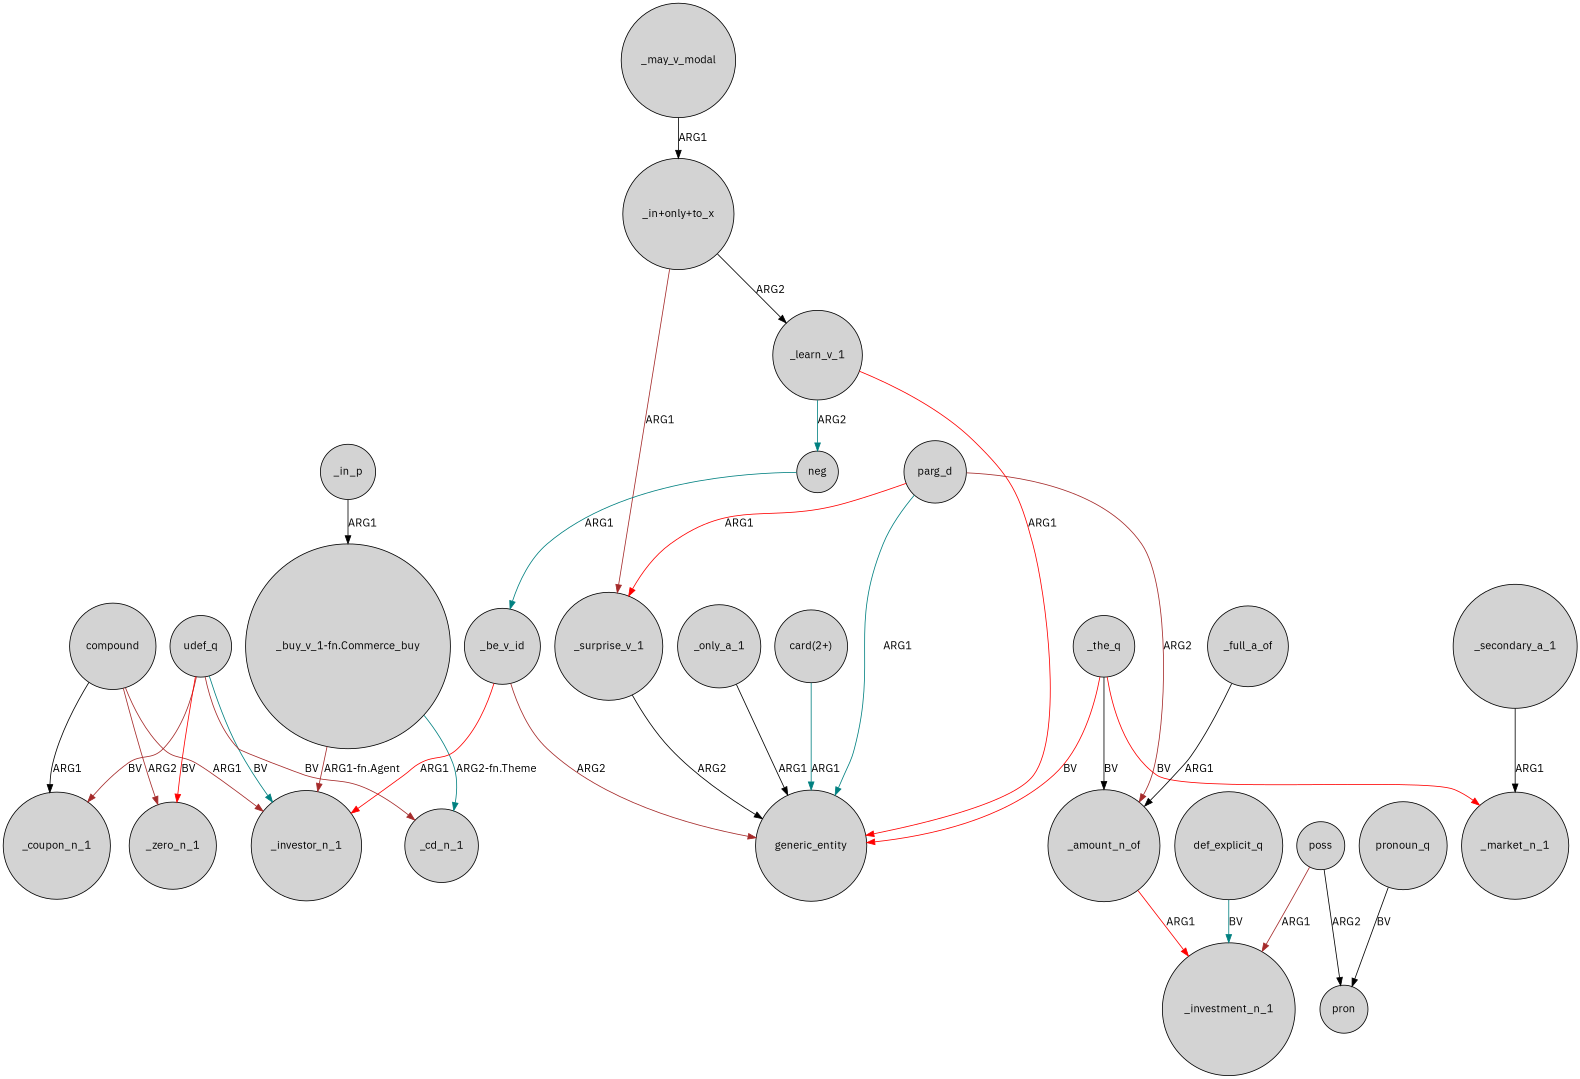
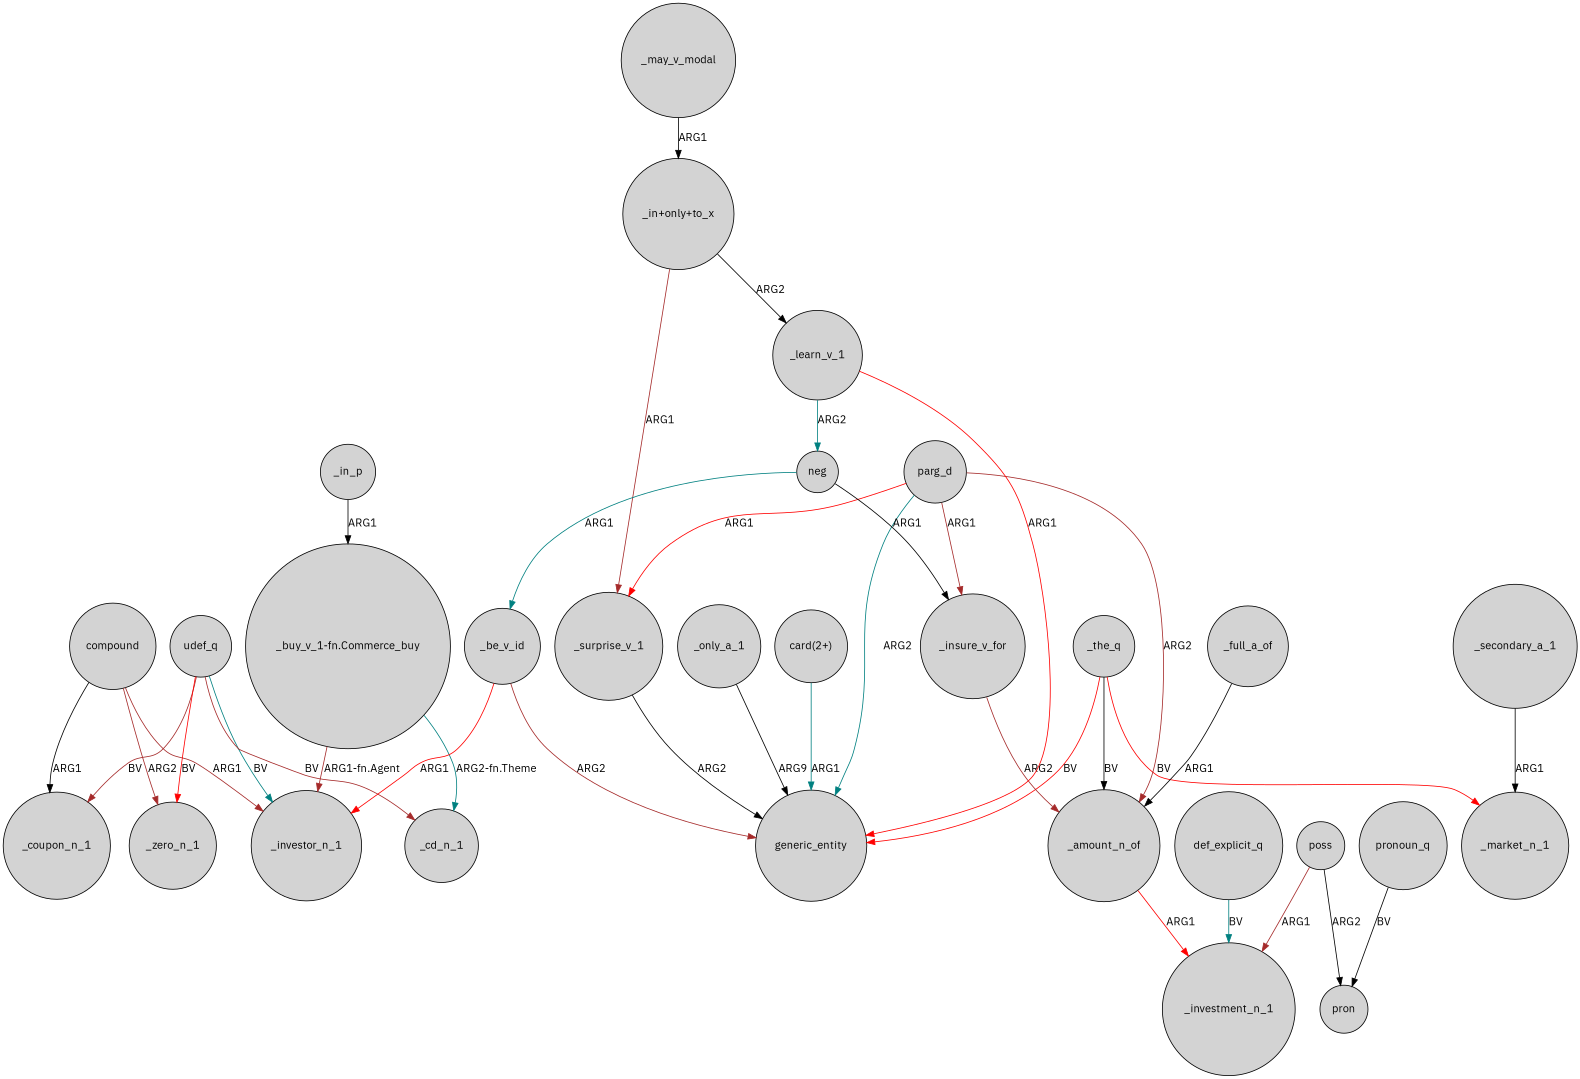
  digraph {
    fontname="IBM Plex Sans"
    node [fontname="IBM Plex Sans" shape=circle style=filled]
    edge [color=black fontname="IBM Plex Sans"]
    compound
    _coupon_n_1
    _zero_n_1
    _investor_n_1
    _the_q
    generic_entity
    _amount_n_of
    _market_n_1
    _investment_n_1
    udef_q
    _cd_n_1
    _only_a_1
    poss
    pron
    parg_d
    _surprise_v_1
+   _insure_v_for
    _full_a_of
    _in_p
    "_buy_v_1-fn.Commerce_buy"
    n21 [label="_in+only+to_x"]
    _learn_v_1
    neg
    _be_v_id
    _may_v_modal
    pronoun_q
    _secondary_a_1
    def_explicit_q
    "card(2+)"
    compound -> _coupon_n_1 [label=ARG1]
    compound -> _zero_n_1 [color=brown label=ARG2]
    compound -> _investor_n_1 [color=brown label=ARG1]
    _the_q -> generic_entity [color=red label=BV]
    _the_q -> _amount_n_of [label=BV]
    _the_q -> _market_n_1 [color=red label=BV]
    _amount_n_of -> _investment_n_1 [color=red label=ARG1]
    udef_q -> _coupon_n_1 [color=brown label=BV]
    udef_q -> _zero_n_1 [color=red label=BV]
    udef_q -> _investor_n_1 [color=teal label=BV]
    udef_q -> _cd_n_1 [color=brown label=BV]
-   _only_a_1 -> generic_entity [label=ARG1]
+   _only_a_1 -> generic_entity [label=ARG9]
    poss -> _investment_n_1 [color=brown label=ARG1]
    poss -> pron [label=ARG2]
-   parg_d -> generic_entity [color=teal label=ARG1]
+   parg_d -> generic_entity [color=teal label=ARG2]
    parg_d -> _amount_n_of [color=brown label=ARG2]
    parg_d -> _surprise_v_1 [color=red label=ARG1]
+   parg_d -> _insure_v_for [color=brown label=ARG1]
    _surprise_v_1 -> generic_entity [label=ARG2]
+   _insure_v_for -> _amount_n_of [color=brown label=ARG2]
    _full_a_of -> _amount_n_of [label=ARG1]
    _in_p -> "_buy_v_1-fn.Commerce_buy" [label=ARG1]
    "_buy_v_1-fn.Commerce_buy" -> _investor_n_1 [color=brown label="ARG1-fn.Agent"]
    "_buy_v_1-fn.Commerce_buy" -> _cd_n_1 [color=teal label="ARG2-fn.Theme"]
    n21 -> _surprise_v_1 [color=brown label=ARG1]
    n21 -> _learn_v_1 [label=ARG2]
    _learn_v_1 -> generic_entity [color=red label=ARG1]
    _learn_v_1 -> neg [color=teal label=ARG2]
+   neg -> _insure_v_for [label=ARG1]
    neg -> _be_v_id [color=teal label=ARG1]
    _be_v_id -> _investor_n_1 [color=red label=ARG1]
    _be_v_id -> generic_entity [color=brown label=ARG2]
    _may_v_modal -> n21 [label=ARG1]
    pronoun_q -> pron [label=BV]
    _secondary_a_1 -> _market_n_1 [label=ARG1]
    def_explicit_q -> _investment_n_1 [color=teal label=BV]
    "card(2+)" -> generic_entity [color=teal label=ARG1]
  }
